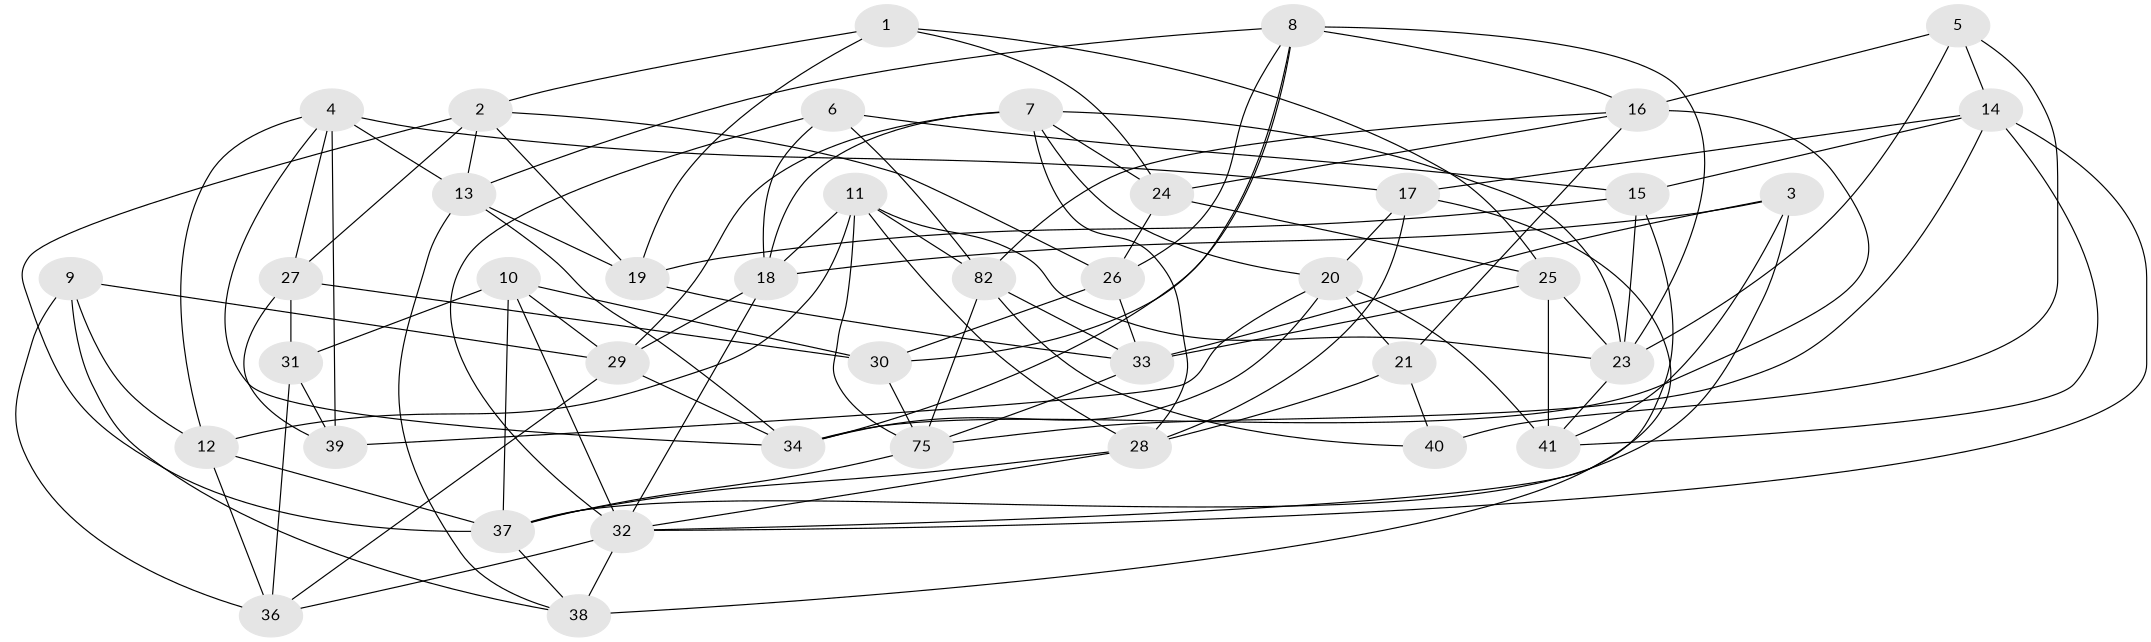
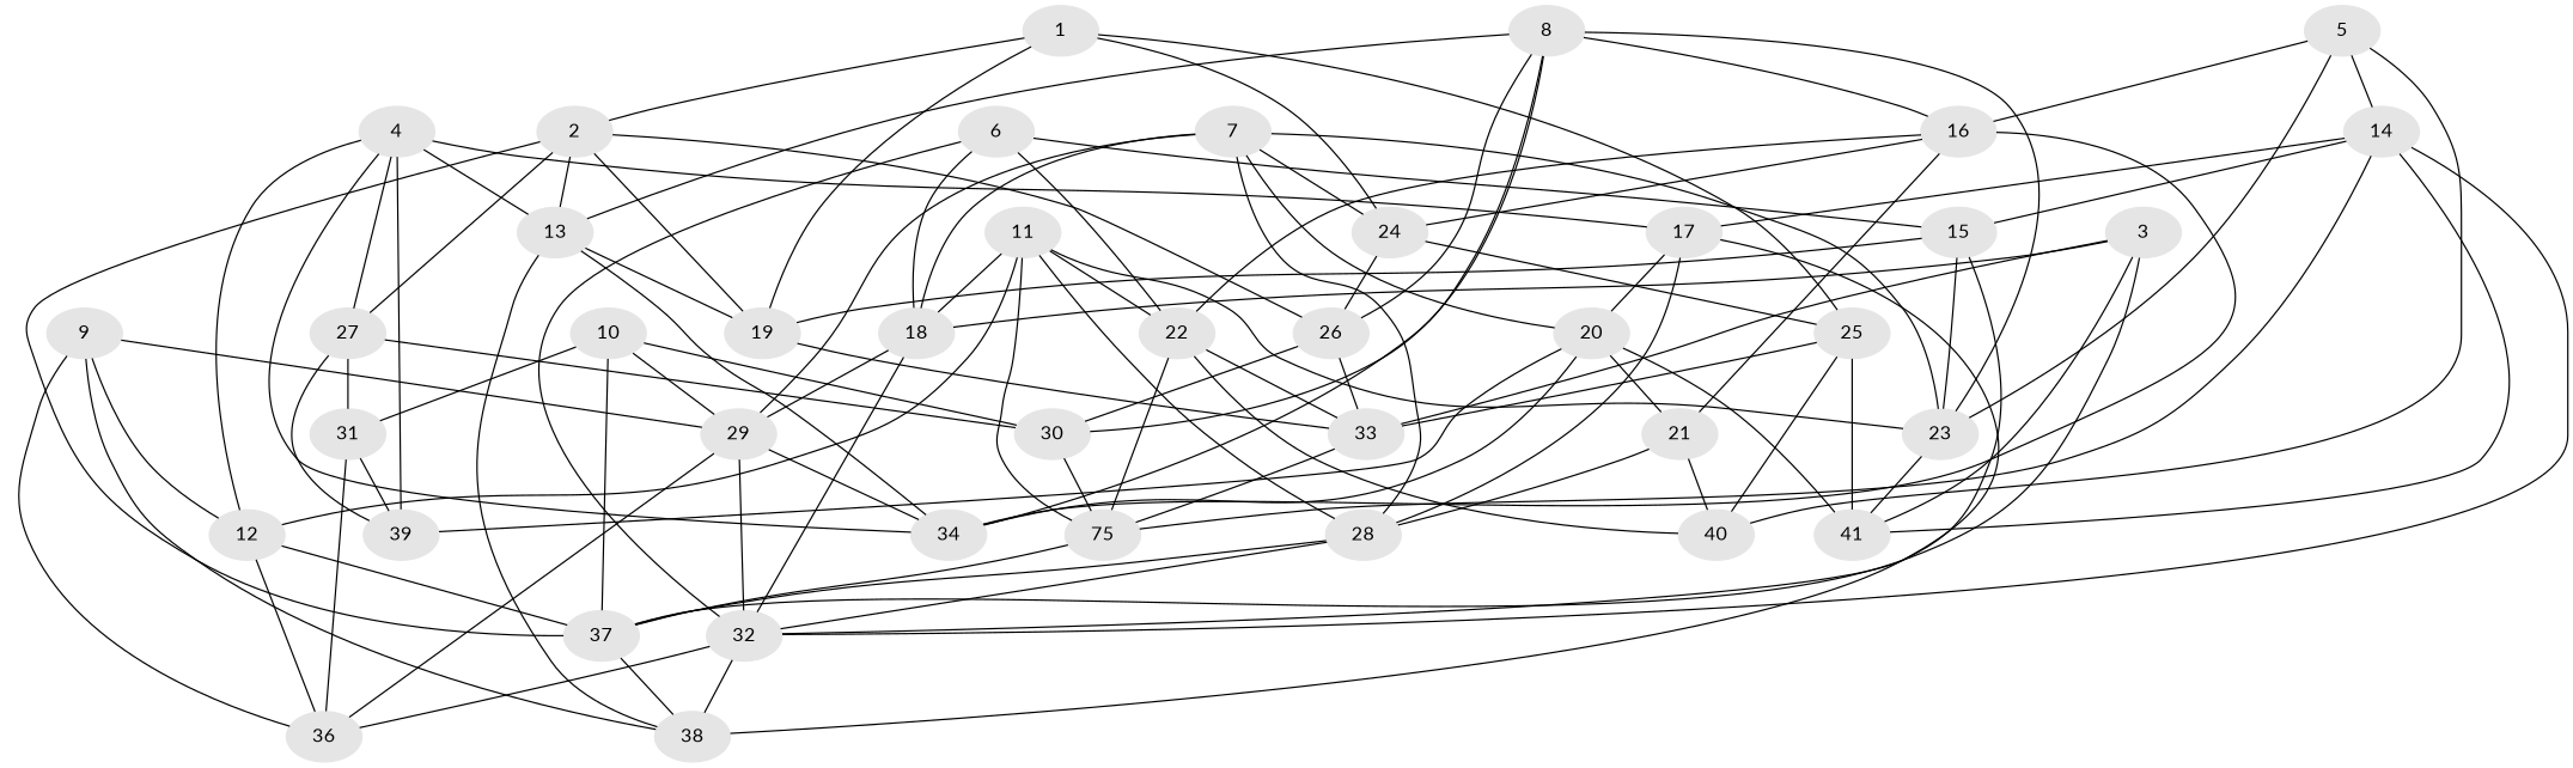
  graph {
    fontname=Lato
    node [color=gray90 fontname=Lato style=filled]
    edge [fontname=Lato weight=1.0]
    1
    2
    19
    24
    25
    13
    26
    27
    37
    33
    41
    40
    34
    38
    30
    39
    31
    3
    18
    32
    29
    n22 [label=75]
    4
    12
    17
    36
    20
    28
    5
    14
    16
    23
    15
-   22 [label=82]
+   22
    21
    6
    7
    8
    9
    10
    11
    1 -- 2
    1 -- 19
    1 -- 24
    1 -- 25
    2 -- 19
    2 -- 13
    2 -- 26
    2 -- 27
    2 -- 37
    19 -- 33
    24 -- 25
    24 -- 26 [weight=2.0]
    25 -- 33
    25 -- 41
-   25 -- 23 [weight=2.0]
+   25 -- 40 [weight=2.0]
    13 -- 19
    13 -- 34
    13 -- 38
    26 -- 33
    26 -- 30
    27 -- 30
    27 -- 39
    27 -- 31 [weight=2.0]
    37 -- 38
    33 -- n22
    30 -- n22
    31 -- 39
    31 -- 36 [weight=2.0]
    3 -- 37
    3 -- 33
    3 -- 41
    3 -- 18
    18 -- 32
    18 -- 29
    32 -- 38
    32 -- 36
    29 -- 34
-   10 -- 32
+   29 -- 32
    29 -- 36
    n22 -- 37
    4 -- 13
    4 -- 27
    4 -- 34
    4 -- 39
    4 -- 12
    4 -- 17
    12 -- 37 [weight=2.0]
    12 -- 36
    17 -- 38 [weight=2.0]
    17 -- 20
    17 -- 28
    20 -- 41 [weight=2.0]
    20 -- 34
    20 -- 39
    20 -- 21 [weight=2.0]
    28 -- 37
    28 -- 32
    5 -- 40
    5 -- 14
    5 -- 16
    5 -- 23
    14 -- 41
    14 -- 32
    14 -- n22
    14 -- 17
    14 -- 15
    16 -- 24
    16 -- 34
    16 -- 22
    16 -- 21
    23 -- 41
    15 -- 19 [weight=2.0]
    15 -- 32
    15 -- 23
    22 -- 33
    22 -- 40
    22 -- n22
    21 -- 40 [weight=2.0]
    21 -- 28
    6 -- 18
    6 -- 32
    6 -- 15
    6 -- 22
    7 -- 24
    7 -- 18
    7 -- 29
    7 -- 20
    7 -- 28
    7 -- 23
    8 -- 13
    8 -- 26
    8 -- 34
    8 -- 30
    8 -- 16
    8 -- 23
    9 -- 38
    9 -- 29
    9 -- 12
    9 -- 36
    10 -- 37
    10 -- 30 [weight=2.0]
    10 -- 31
    10 -- 29 [weight=2.0]
    11 -- 18
    11 -- n22
    11 -- 12
    11 -- 28
    11 -- 23
    11 -- 22
  }
